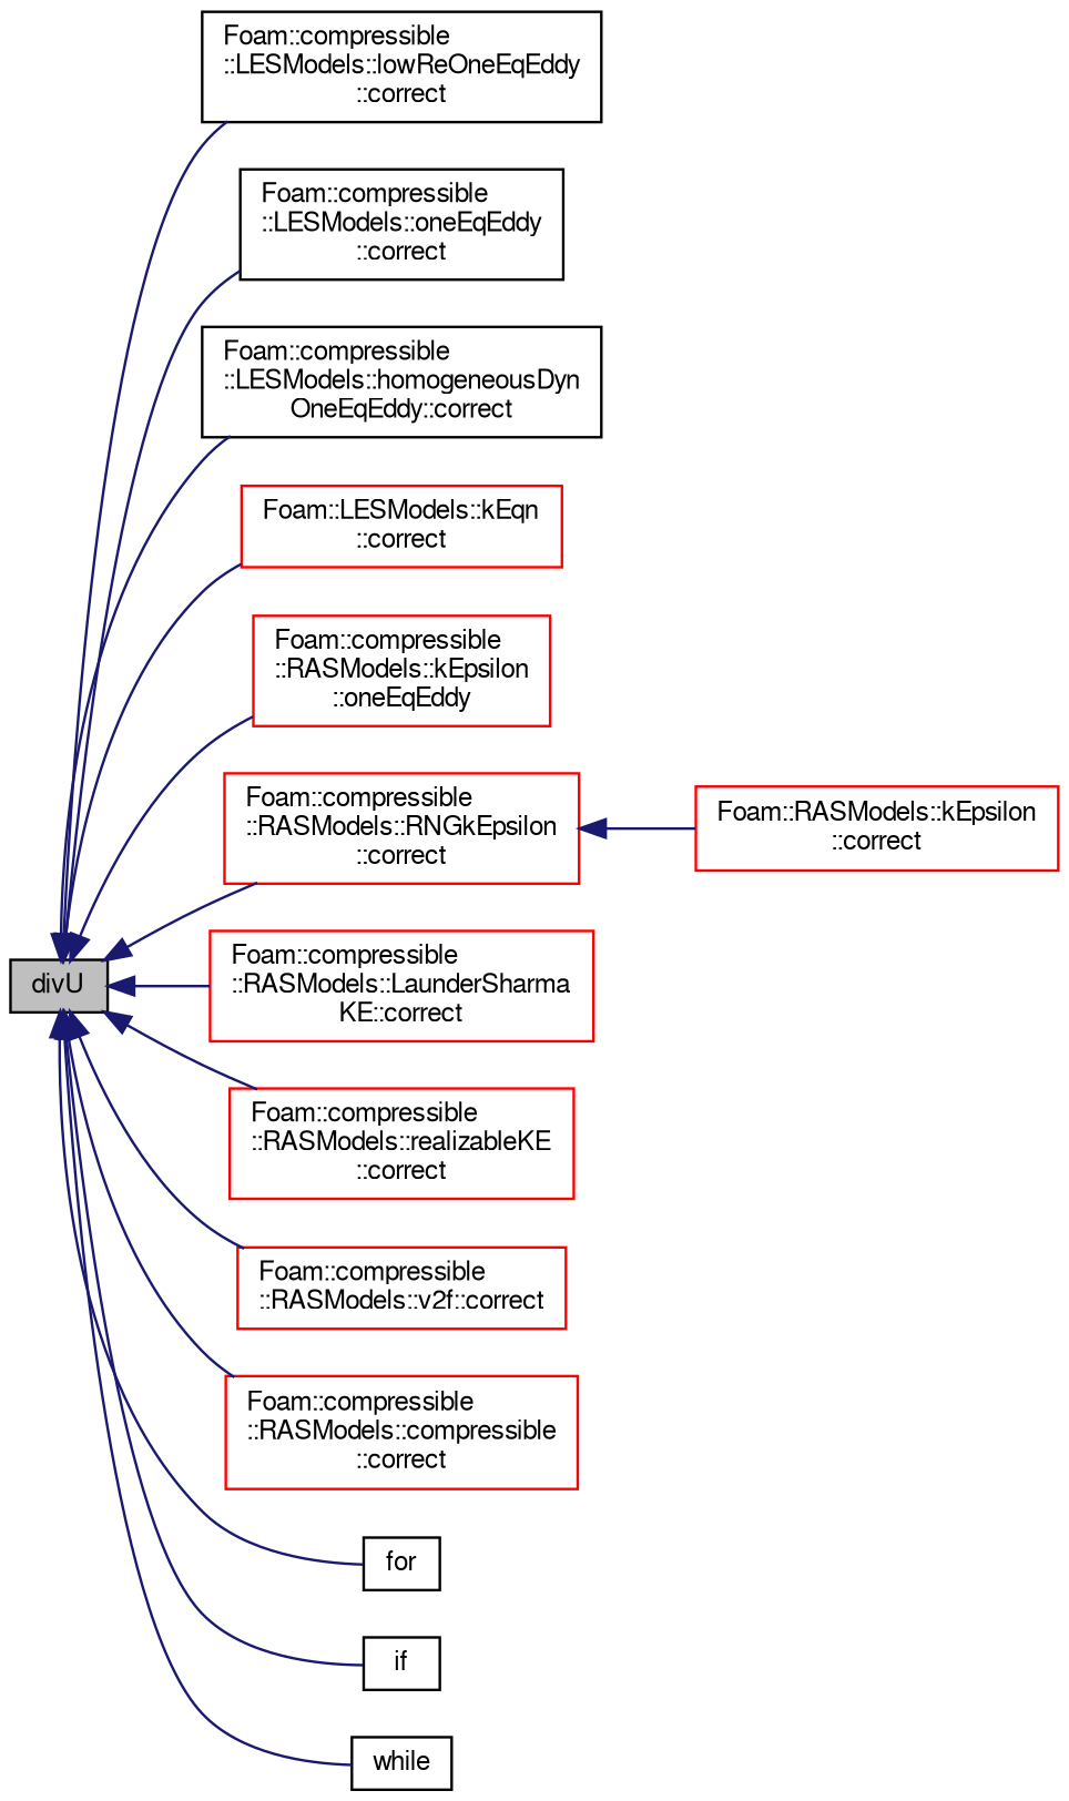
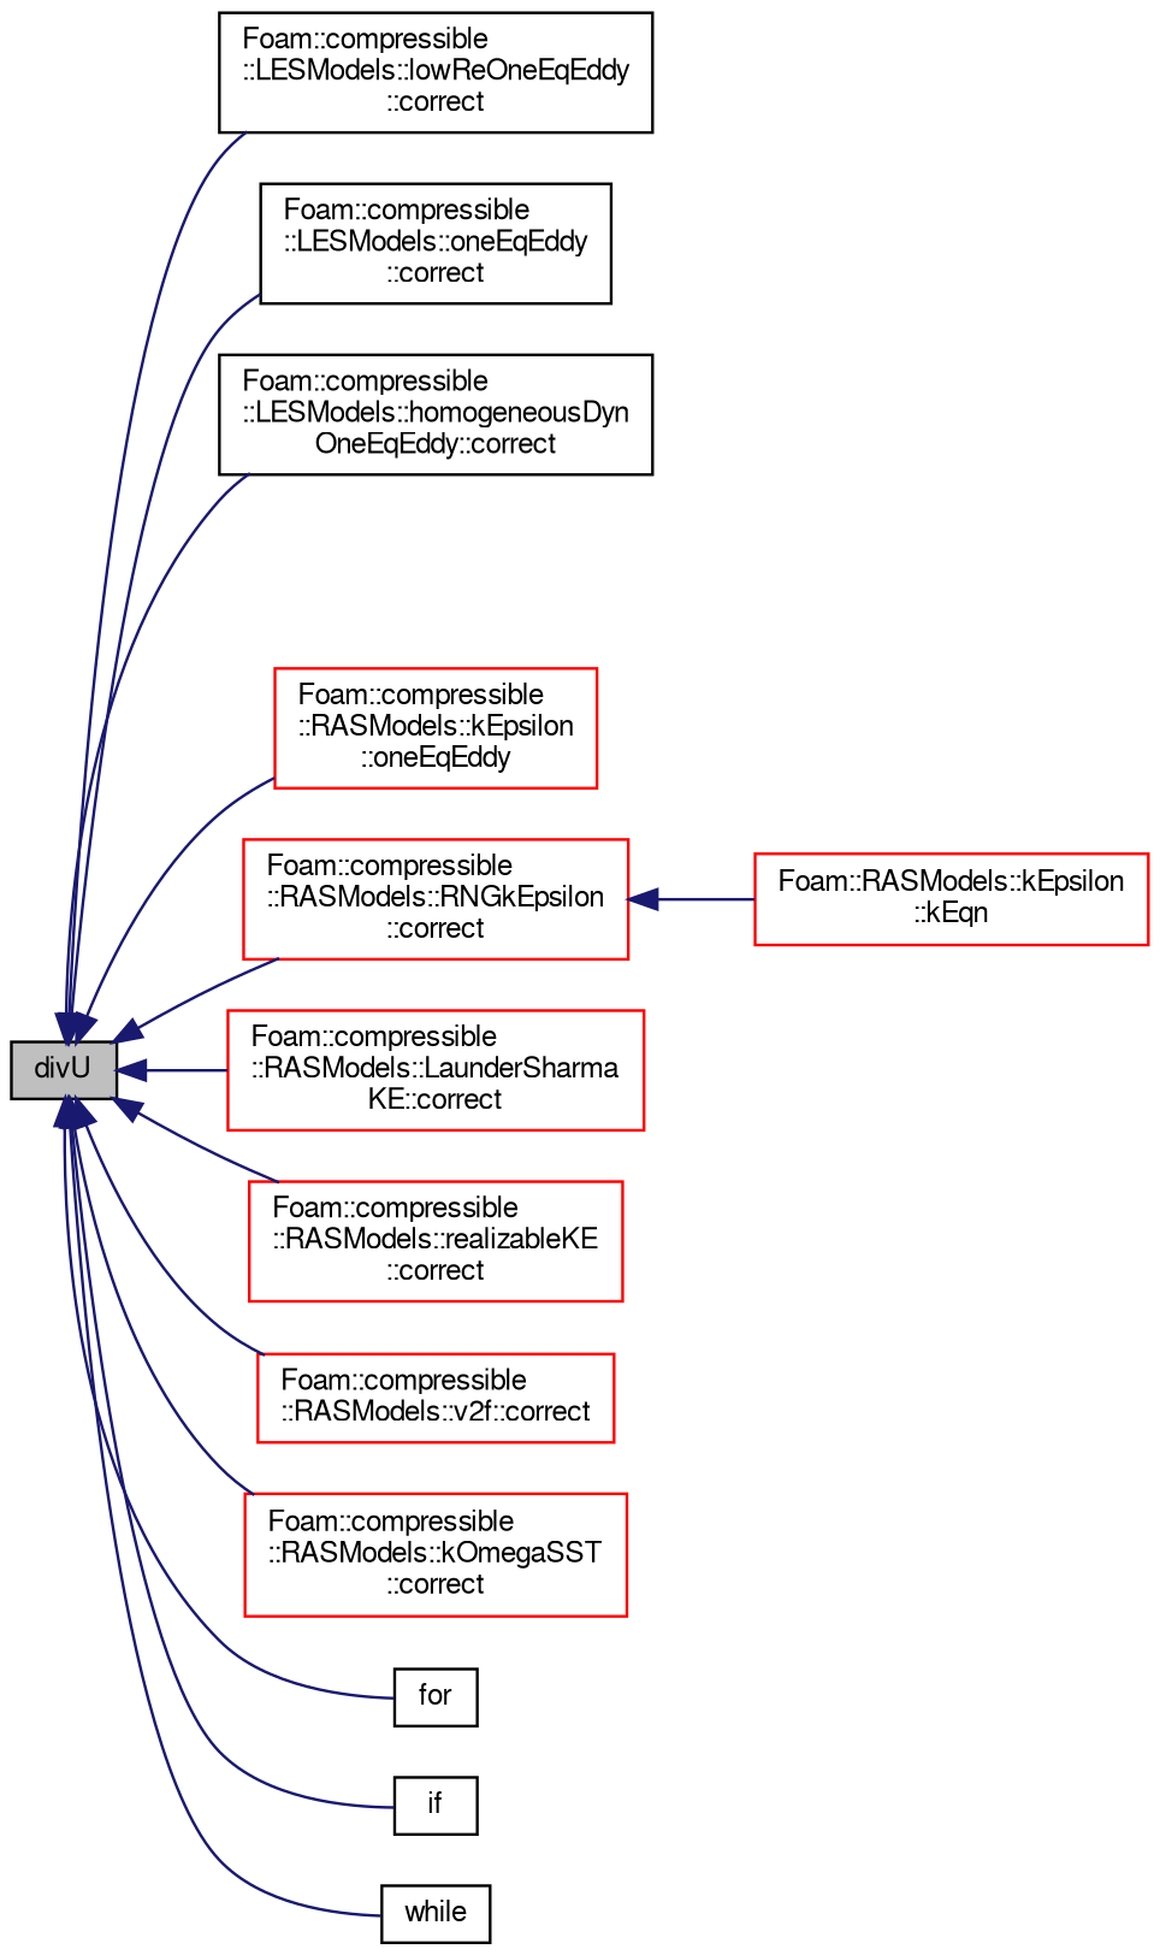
  digraph {
    rankdir=LR
    node [color=red fontname=FreeSans fontsize=10 shape=record]
    edge [color=midnightblue dir=back fontname=FreeSans fontsize=10 labelfontname=FreeSans labelfontsize=10 style=solid]
    n1 [color=black fillcolor=grey75 fontcolor=black height=0.2 label=divU style=filled width=0.4]
    n2 [color=black height=0.2 label="Foam::compressible\l::LESModels::lowReOneEqEddy\l::correct" width=0.4]
    n3 [color=black height=0.2 label="Foam::compressible\l::LESModels::oneEqEddy\l::correct" width=0.4]
    n4 [color=black height=0.2 label="Foam::compressible\l::LESModels::homogeneousDyn\lOneEqEddy::correct" width=0.4]
-   n5 [height=0.2 label="Foam::LESModels::kEqn\l::correct" width=0.4]
    n6 [height=0.2 label="Foam::compressible\l::RASModels::kEpsilon\l::oneEqEddy" width=0.4]
    n7 [height=0.2 label="Foam::compressible\l::RASModels::RNGkEpsilon\l::correct" width=0.4]
    n8 [height=0.2 label="Foam::compressible\l::RASModels::LaunderSharma\lKE::correct" width=0.4]
    n9 [height=0.2 label="Foam::compressible\l::RASModels::realizableKE\l::correct" width=0.4]
    n10 [height=0.2 label="Foam::compressible\l::RASModels::v2f::correct" width=0.4]
-   n11 [height=0.2 label="Foam::compressible\l::RASModels::compressible\l::correct" width=0.4]
+   n11 [height=0.2 label="Foam::compressible\l::RASModels::kOmegaSST\l::correct" width=0.4]
    n12 [color=black height=0.2 label=for width=0.4]
    n13 [color=black height=0.2 label=if width=0.4]
    n14 [color=black height=0.2 label=while width=0.4]
-   n15 [height=0.2 label="Foam::RASModels::kEpsilon\l::correct" width=0.4]
+   n15 [height=0.2 label="Foam::RASModels::kEpsilon\l::kEqn" width=0.4]
    n1 -> n2
    n1 -> n3
    n1 -> n4
-   n1 -> n5
    n1 -> n6
    n1 -> n7
    n1 -> n8
    n1 -> n9
    n1 -> n10
    n1 -> n11
    n1 -> n12
    n1 -> n13
    n1 -> n14
    n7 -> n15
  }
